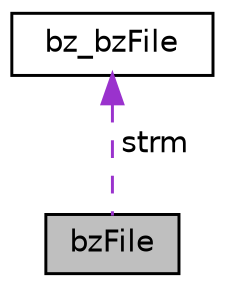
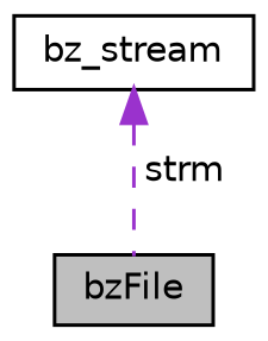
  digraph {
    node [color=black fontname=Helvetica fontsize=10 shape=record style=filled]
    n1 [fillcolor=grey75 fontcolor=black height=0.2 label=bzFile width=0.4]
-   n2 [fillcolor=white height=0.2 label=bz_bzFile width=0.4]
+   n2 [fillcolor=white height=0.2 label=bz_stream width=0.4]
    n2 -> n1 [color=darkorchid3 dir=back fontname=Helvetica fontsize=10 label=" strm" labelfontname=Helvetica labelfontsize=10 style=dashed]
  }
